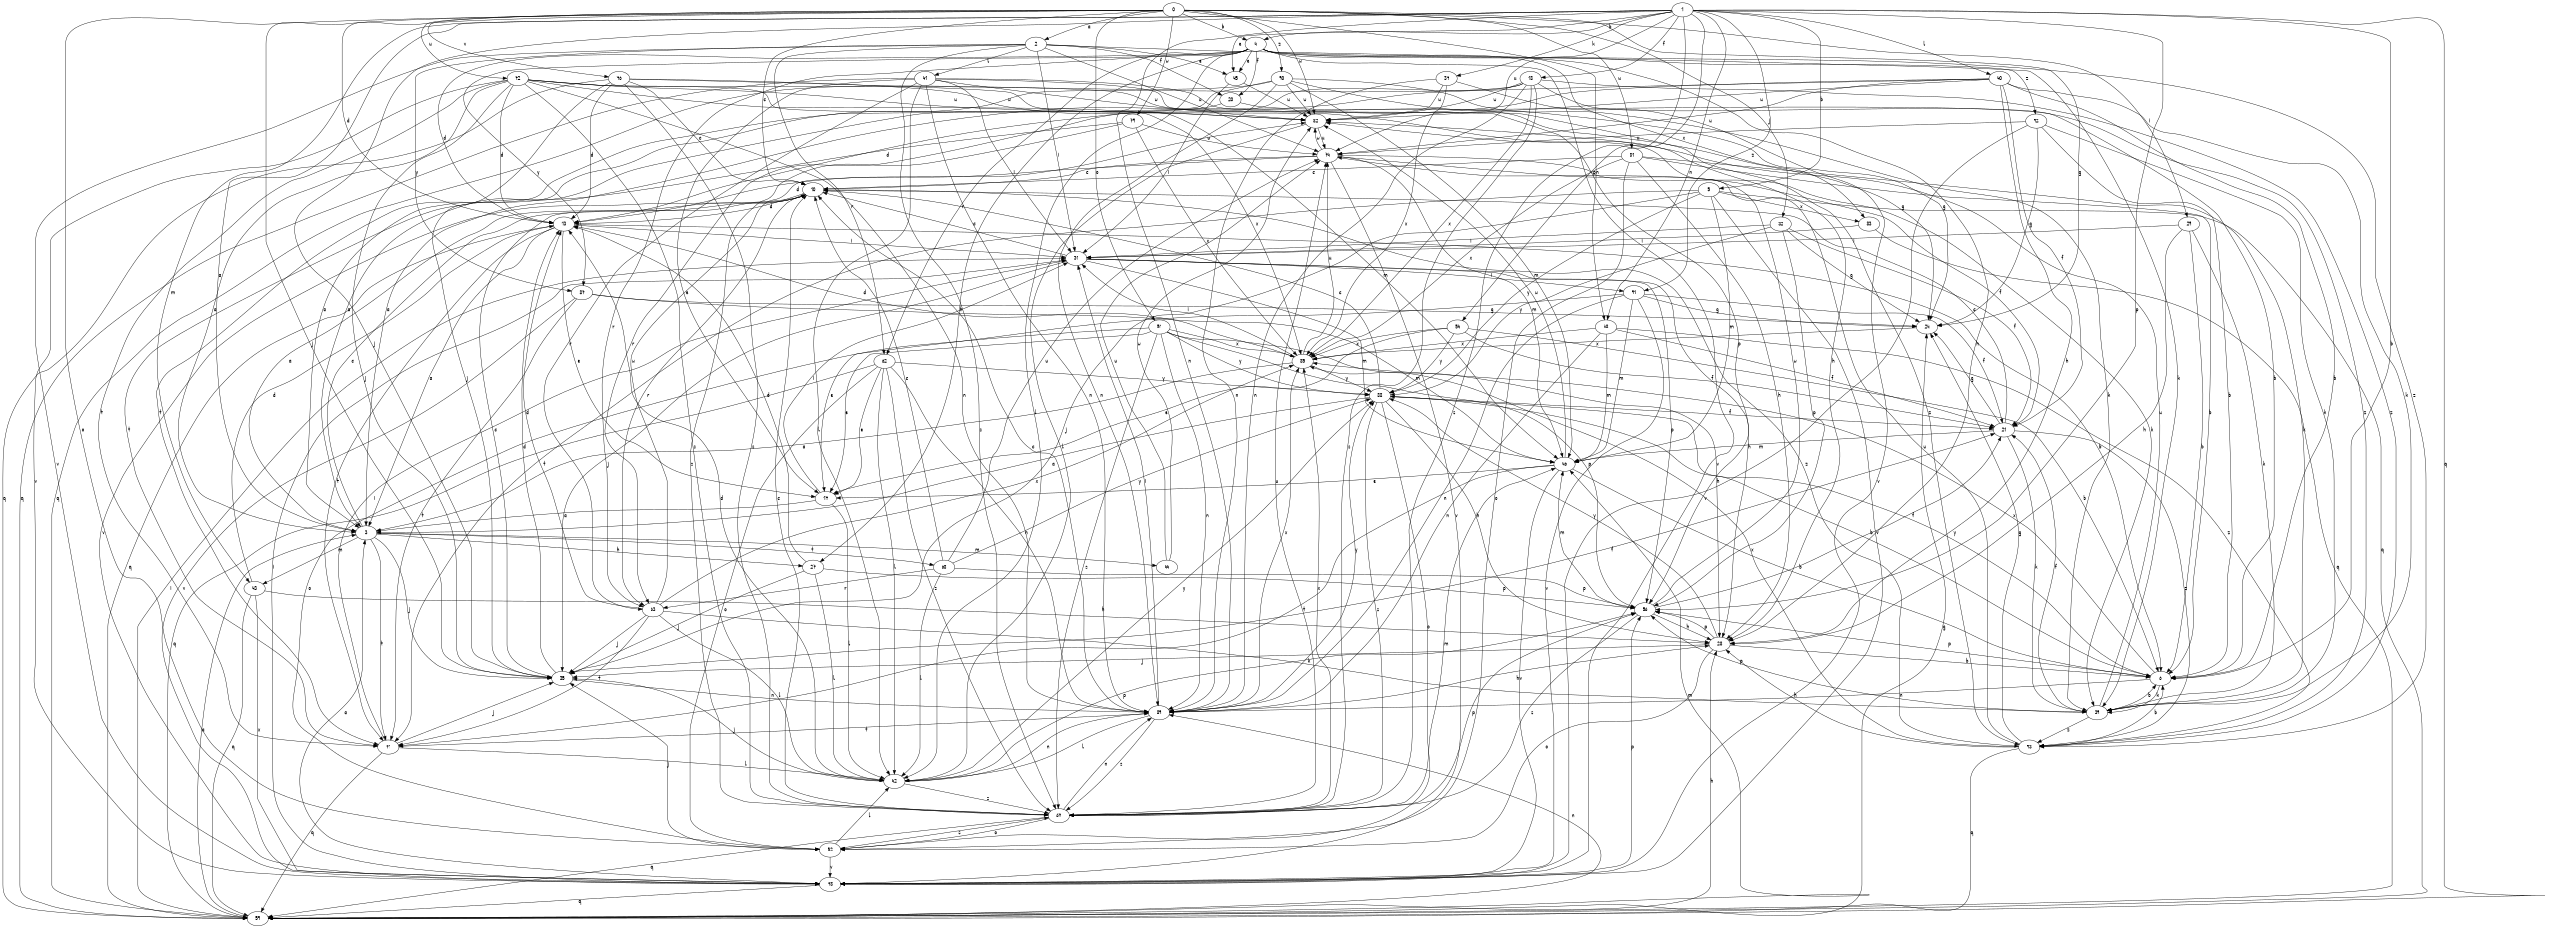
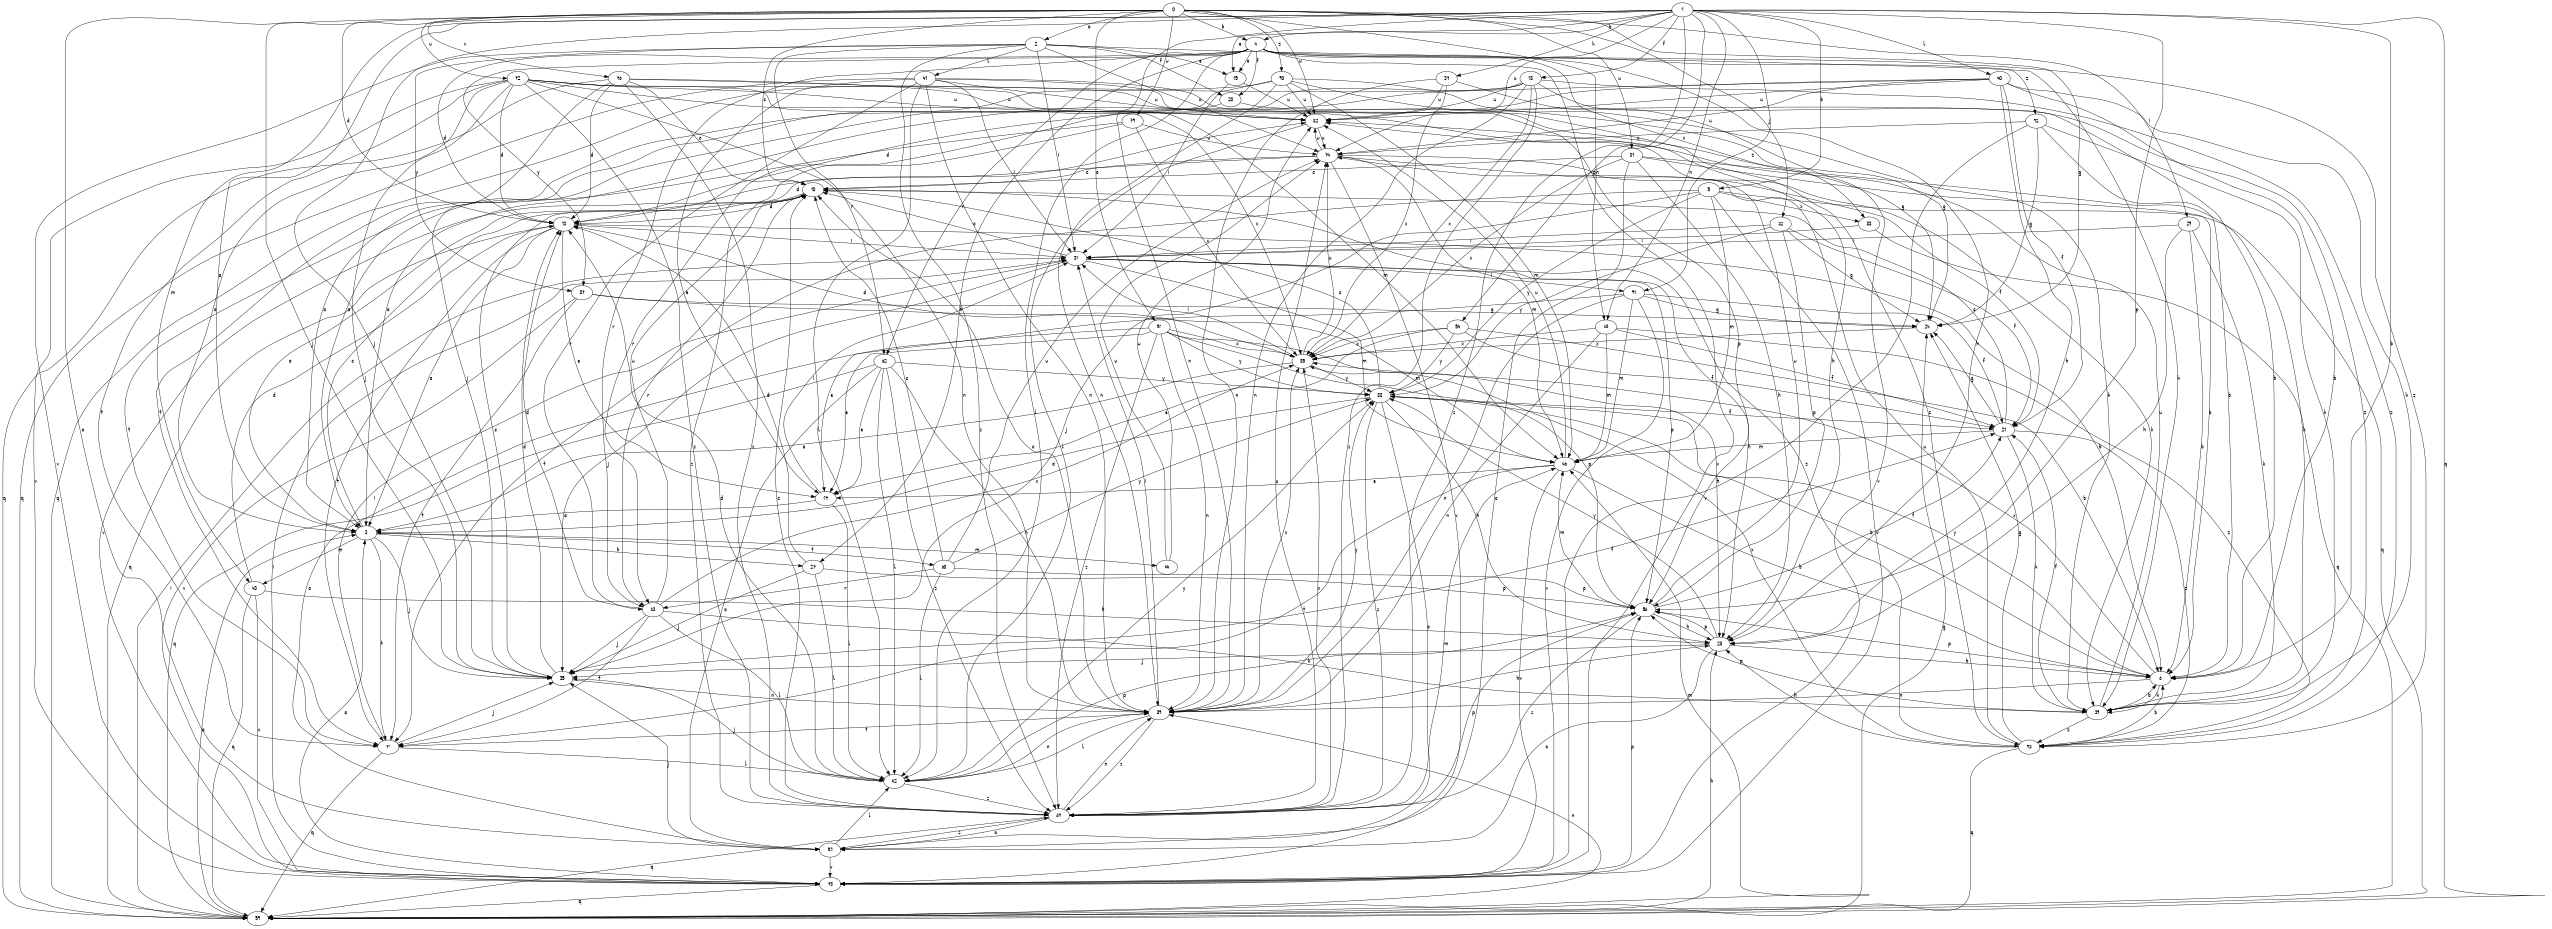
  strict digraph {
    fontname="Patrick Hand"
    node [fontname="Patrick Hand"]
    edge [fontname="Patrick Hand"]
    0
    2
    4
    10
    13
    24
    29
    32
    35
    48
    51
    52
    72
    76
    79
    81
    82
    90
-   15 [label=45]
+   15
    67
    74
    20
    31
    39
    41
    62
    78
    87
    27
    28
    42
    63
    83
    92
    93
    3
    6
    59
    71
    17
    85
    56
    88
    21
    n45 [label=89]
    46
    1
    5
    18
    37
    40
    43
    54
    91
    44
    68
    0 -> 2 [label=a]
    0 -> 4 [label=b]
    0 -> 10 [label=c]
    0 -> 13 [label=d]
    0 -> 24 [label=g]
    0 -> 29 [label=i]
    0 -> 32 [label=j]
    0 -> 35 [label=j]
    0 -> 48 [label=n]
    0 -> 51 [label=o]
    0 -> 52 [label=o]
    0 -> 72 [label=u]
    0 -> 76 [label=v]
    0 -> 79 [label=w]
    0 -> 81 [label=w]
    0 -> 82 [label=w]
    0 -> 90 [label=z]
    2 -> 15 [label=e]
    2 -> 67 [label=s]
    2 -> 74 [label=u]
    2 -> 20 [label=f]
    2 -> 31 [label=i]
    2 -> 39 [label=k]
    2 -> 41 [label=l]
    2 -> 62 [label=r]
    2 -> 78 [label=v]
    2 -> 87 [label=y]
    4 -> 13 [label=d]
    4 -> 15 [label=e]
    4 -> 20 [label=f]
    4 -> 62 [label=r]
    4 -> 78 [label=v]
    4 -> 87 [label=y]
    4 -> 27 [label=h]
    4 -> 28 [label=h]
    4 -> 42 [label=l]
    4 -> 63 [label=r]
    4 -> 83 [label=x]
    4 -> 92 [label=z]
    4 -> 93 [label=z]
    10 -> 13 [label=d]
    10 -> 78 [label=v]
    10 -> 63 [label=r]
    10 -> 93 [label=z]
    10 -> 3 [label=a]
    13 -> 31 [label=i]
    13 -> 3 [label=a]
    13 -> 6 [label=b]
    13 -> 59 [label=q]
    13 -> 71 [label=t]
    13 -> 17 [label=e]
    24 -> 85 [label=x]
    29 -> 31 [label=i]
    29 -> 39 [label=k]
    29 -> 28 [label=h]
    29 -> 6 [label=b]
    32 -> 24 [label=g]
    32 -> 31 [label=i]
    32 -> 56 [label=p]
    32 -> 88 [label=y]
    32 -> 21 [label=f]
    35 -> 10 [label=c]
    35 -> 13 [label=d]
    35 -> 21 [label=f]
    35 -> n45 [label=n]
    48 -> 93 [label=z]
    48 -> 85 [label=x]
    48 -> 21 [label=f]
    48 -> n45 [label=n]
    48 -> 46 [label=m]
    51 -> 52 [label=o]
    51 -> 67 [label=s]
    51 -> 28 [label=h]
    51 -> 17 [label=e]
    51 -> 85 [label=x]
    51 -> 56 [label=p]
    51 -> 88 [label=y]
    51 -> n45 [label=n]
    52 -> 35 [label=j]
    52 -> 67 [label=s]
    52 -> 78 [label=v]
    52 -> 42 [label=l]
    72 -> 13 [label=d]
    72 -> 24 [label=g]
    72 -> 35 [label=j]
    72 -> 82 [label=w]
    72 -> 67 [label=s]
    72 -> 78 [label=v]
    72 -> 3 [label=a]
    72 -> 71 [label=t]
    72 -> 85 [label=x]
    72 -> n45 [label=n]
    72 -> 46 [label=m]
    76 -> 10 [label=c]
    76 -> 13 [label=d]
    76 -> 35 [label=j]
    76 -> 82 [label=w]
    76 -> 67 [label=s]
    76 -> 28 [label=h]
    76 -> 59 [label=q]
    79 -> 67 [label=s]
    79 -> 74 [label=u]
    79 -> 71 [label=t]
    79 -> 85 [label=x]
    81 -> 10 [label=c]
    81 -> 52 [label=o]
    81 -> 39 [label=k]
    81 -> 28 [label=h]
    81 -> 6 [label=b]
    81 -> 85 [label=x]
    82 -> 74 [label=u]
    82 -> 42 [label=l]
    90 -> 24 [label=g]
    90 -> 82 [label=w]
    90 -> 39 [label=k]
    90 -> 3 [label=a]
    90 -> 59 [label=q]
    90 -> n45 [label=n]
    90 -> 46 [label=m]
    15 -> 82 [label=w]
    15 -> 31 [label=i]
    67 -> 10 [label=c]
    67 -> 52 [label=o]
    67 -> 74 [label=u]
    67 -> 59 [label=q]
    67 -> 85 [label=x]
    67 -> 56 [label=p]
    67 -> n45 [label=n]
    67 -> 46 [label=m]
    74 -> 10 [label=c]
    74 -> 13 [label=d]
    74 -> 82 [label=w]
    74 -> 39 [label=k]
    74 -> 78 [label=v]
    74 -> 21 [label=f]
    74 -> 46 [label=m]
    20 -> 93 [label=z]
    20 -> 3 [label=a]
    31 -> 10 [label=c]
    31 -> 35 [label=j]
    31 -> 28 [label=h]
    31 -> 56 [label=p]
    31 -> 46 [label=m]
    31 -> 91 [label=i]
    39 -> 82 [label=w]
    39 -> 93 [label=z]
    39 -> 6 [label=b]
    39 -> 56 [label=p]
    39 -> 21 [label=f]
    41 -> 82 [label=w]
    41 -> 31 [label=i]
    41 -> 42 [label=l]
    41 -> 63 [label=r]
    41 -> 93 [label=z]
    41 -> 59 [label=q]
    41 -> 17 [label=e]
    41 -> 56 [label=p]
    41 -> n45 [label=n]
    62 -> 52 [label=o]
    62 -> 67 [label=s]
    62 -> 42 [label=l]
    62 -> 59 [label=q]
    62 -> 17 [label=e]
    62 -> 88 [label=y]
    62 -> n45 [label=n]
    78 -> 31 [label=i]
    78 -> 3 [label=a]
    78 -> 59 [label=q]
    78 -> 56 [label=p]
    87 -> 24 [label=g]
    87 -> 78 [label=v]
    87 -> 71 [label=t]
    87 -> 46 [label=m]
    27 -> 13 [label=d]
    27 -> 35 [label=j]
    27 -> 42 [label=l]
    27 -> 56 [label=p]
    28 -> 35 [label=j]
    28 -> 52 [label=o]
    28 -> 6 [label=b]
    28 -> 56 [label=p]
    28 -> 88 [label=y]
    42 -> 13 [label=d]
    42 -> 35 [label=j]
    42 -> 67 [label=s]
    42 -> 56 [label=p]
    42 -> 88 [label=y]
    42 -> n45 [label=n]
    63 -> 13 [label=d]
    63 -> 35 [label=j]
    63 -> 82 [label=w]
    63 -> 39 [label=k]
    63 -> 42 [label=l]
    63 -> 71 [label=t]
    63 -> 85 [label=x]
    83 -> 31 [label=i]
    83 -> 59 [label=q]
    92 -> 24 [label=g]
    92 -> 74 [label=u]
    92 -> 39 [label=k]
    92 -> 78 [label=v]
    92 -> 6 [label=b]
    93 -> 24 [label=g]
    93 -> 74 [label=u]
    93 -> 28 [label=h]
    93 -> 6 [label=b]
    93 -> 59 [label=q]
    93 -> 85 [label=x]
    3 -> 10 [label=c]
    3 -> 35 [label=j]
    3 -> 27 [label=h]
    3 -> 71 [label=t]
    3 -> 43 [label=m]
    3 -> 44 [label=m]
    3 -> 68 [label=t]
    6 -> 39 [label=k]
    6 -> 85 [label=x]
    6 -> 56 [label=p]
    6 -> 88 [label=y]
    6 -> n45 [label=n]
    59 -> 24 [label=g]
    59 -> 31 [label=i]
    59 -> 28 [label=h]
    59 -> 3 [label=a]
    59 -> n45 [label=n]
    59 -> 46 [label=m]
    71 -> 35 [label=j]
    71 -> 31 [label=i]
    71 -> 42 [label=l]
    71 -> 59 [label=q]
    17 -> 31 [label=i]
    17 -> 42 [label=l]
    17 -> 3 [label=a]
    85 -> 13 [label=d]
    85 -> 74 [label=u]
    85 -> 31 [label=i]
    85 -> 3 [label=a]
    85 -> 88 [label=y]
    56 -> 82 [label=w]
    56 -> 67 [label=s]
    56 -> 28 [label=h]
    56 -> 21 [label=f]
    56 -> 46 [label=m]
    88 -> 10 [label=c]
    88 -> 52 [label=o]
    88 -> 67 [label=s]
    88 -> 28 [label=h]
    88 -> 3 [label=a]
    88 -> 6 [label=b]
    88 -> 21 [label=f]
    21 -> 10 [label=c]
    21 -> 24 [label=g]
    21 -> 39 [label=k]
    21 -> 93 [label=z]
    21 -> 46 [label=m]
    n45 -> 10 [label=c]
    n45 -> 67 [label=s]
    n45 -> 31 [label=i]
    n45 -> 28 [label=h]
    n45 -> 42 [label=l]
    n45 -> 71 [label=t]
    n45 -> 85 [label=x]
    n45 -> 88 [label=y]
    46 -> 82 [label=w]
    46 -> 78 [label=v]
    46 -> 6 [label=b]
    46 -> 71 [label=t]
    46 -> 17 [label=e]
    1 -> 4 [label=b]
    1 -> 35 [label=j]
    1 -> 48 [label=n]
    1 -> 15 [label=e]
    1 -> 67 [label=s]
    1 -> 74 [label=u]
    1 -> 3 [label=a]
    1 -> 6 [label=b]
    1 -> 59 [label=q]
    1 -> 56 [label=p]
    1 -> n45 [label=n]
    1 -> 5 [label=b]
    1 -> 18 [label=f]
    1 -> 37 [label=k]
    1 -> 40 [label=l]
    1 -> 43 [label=m]
    1 -> 54 [label=p]
    1 -> 91 [label=z]
    5 -> 35 [label=j]
    5 -> 78 [label=v]
    5 -> 83 [label=x]
    5 -> 59 [label=q]
    5 -> 71 [label=t]
    5 -> 88 [label=y]
    5 -> 46 [label=m]
    18 -> 82 [label=w]
    18 -> 67 [label=s]
    18 -> 63 [label=r]
    18 -> 93 [label=z]
    18 -> 6 [label=b]
    18 -> 71 [label=t]
    18 -> 85 [label=x]
    18 -> n45 [label=n]
    37 -> 82 [label=w]
    37 -> 78 [label=v]
    37 -> 85 [label=x]
    37 -> n45 [label=n]
    40 -> 13 [label=d]
    40 -> 82 [label=w]
    40 -> 74 [label=u]
    40 -> 39 [label=k]
    40 -> 28 [label=h]
    40 -> 3 [label=a]
    40 -> 6 [label=b]
    40 -> 21 [label=f]
    43 -> 13 [label=d]
    43 -> 78 [label=x]
    43 -> 28 [label=h]
    43 -> 59 [label=q]
    54 -> 6 [label=b]
    54 -> 17 [label=e]
    54 -> 85 [label=x]
    54 -> 88 [label=y]
    54 -> 21 [label=f]
    91 -> 24 [label=g]
    91 -> 78 [label=v]
    91 -> 17 [label=e]
    91 -> 21 [label=f]
    91 -> n45 [label=n]
    91 -> 46 [label=m]
    44 -> 82 [label=w]
    44 -> 74 [label=u]
    68 -> 10 [label=c]
    68 -> 74 [label=u]
    68 -> 42 [label=l]
    68 -> 63 [label=r]
    68 -> 56 [label=p]
    68 -> 88 [label=y]
  }
